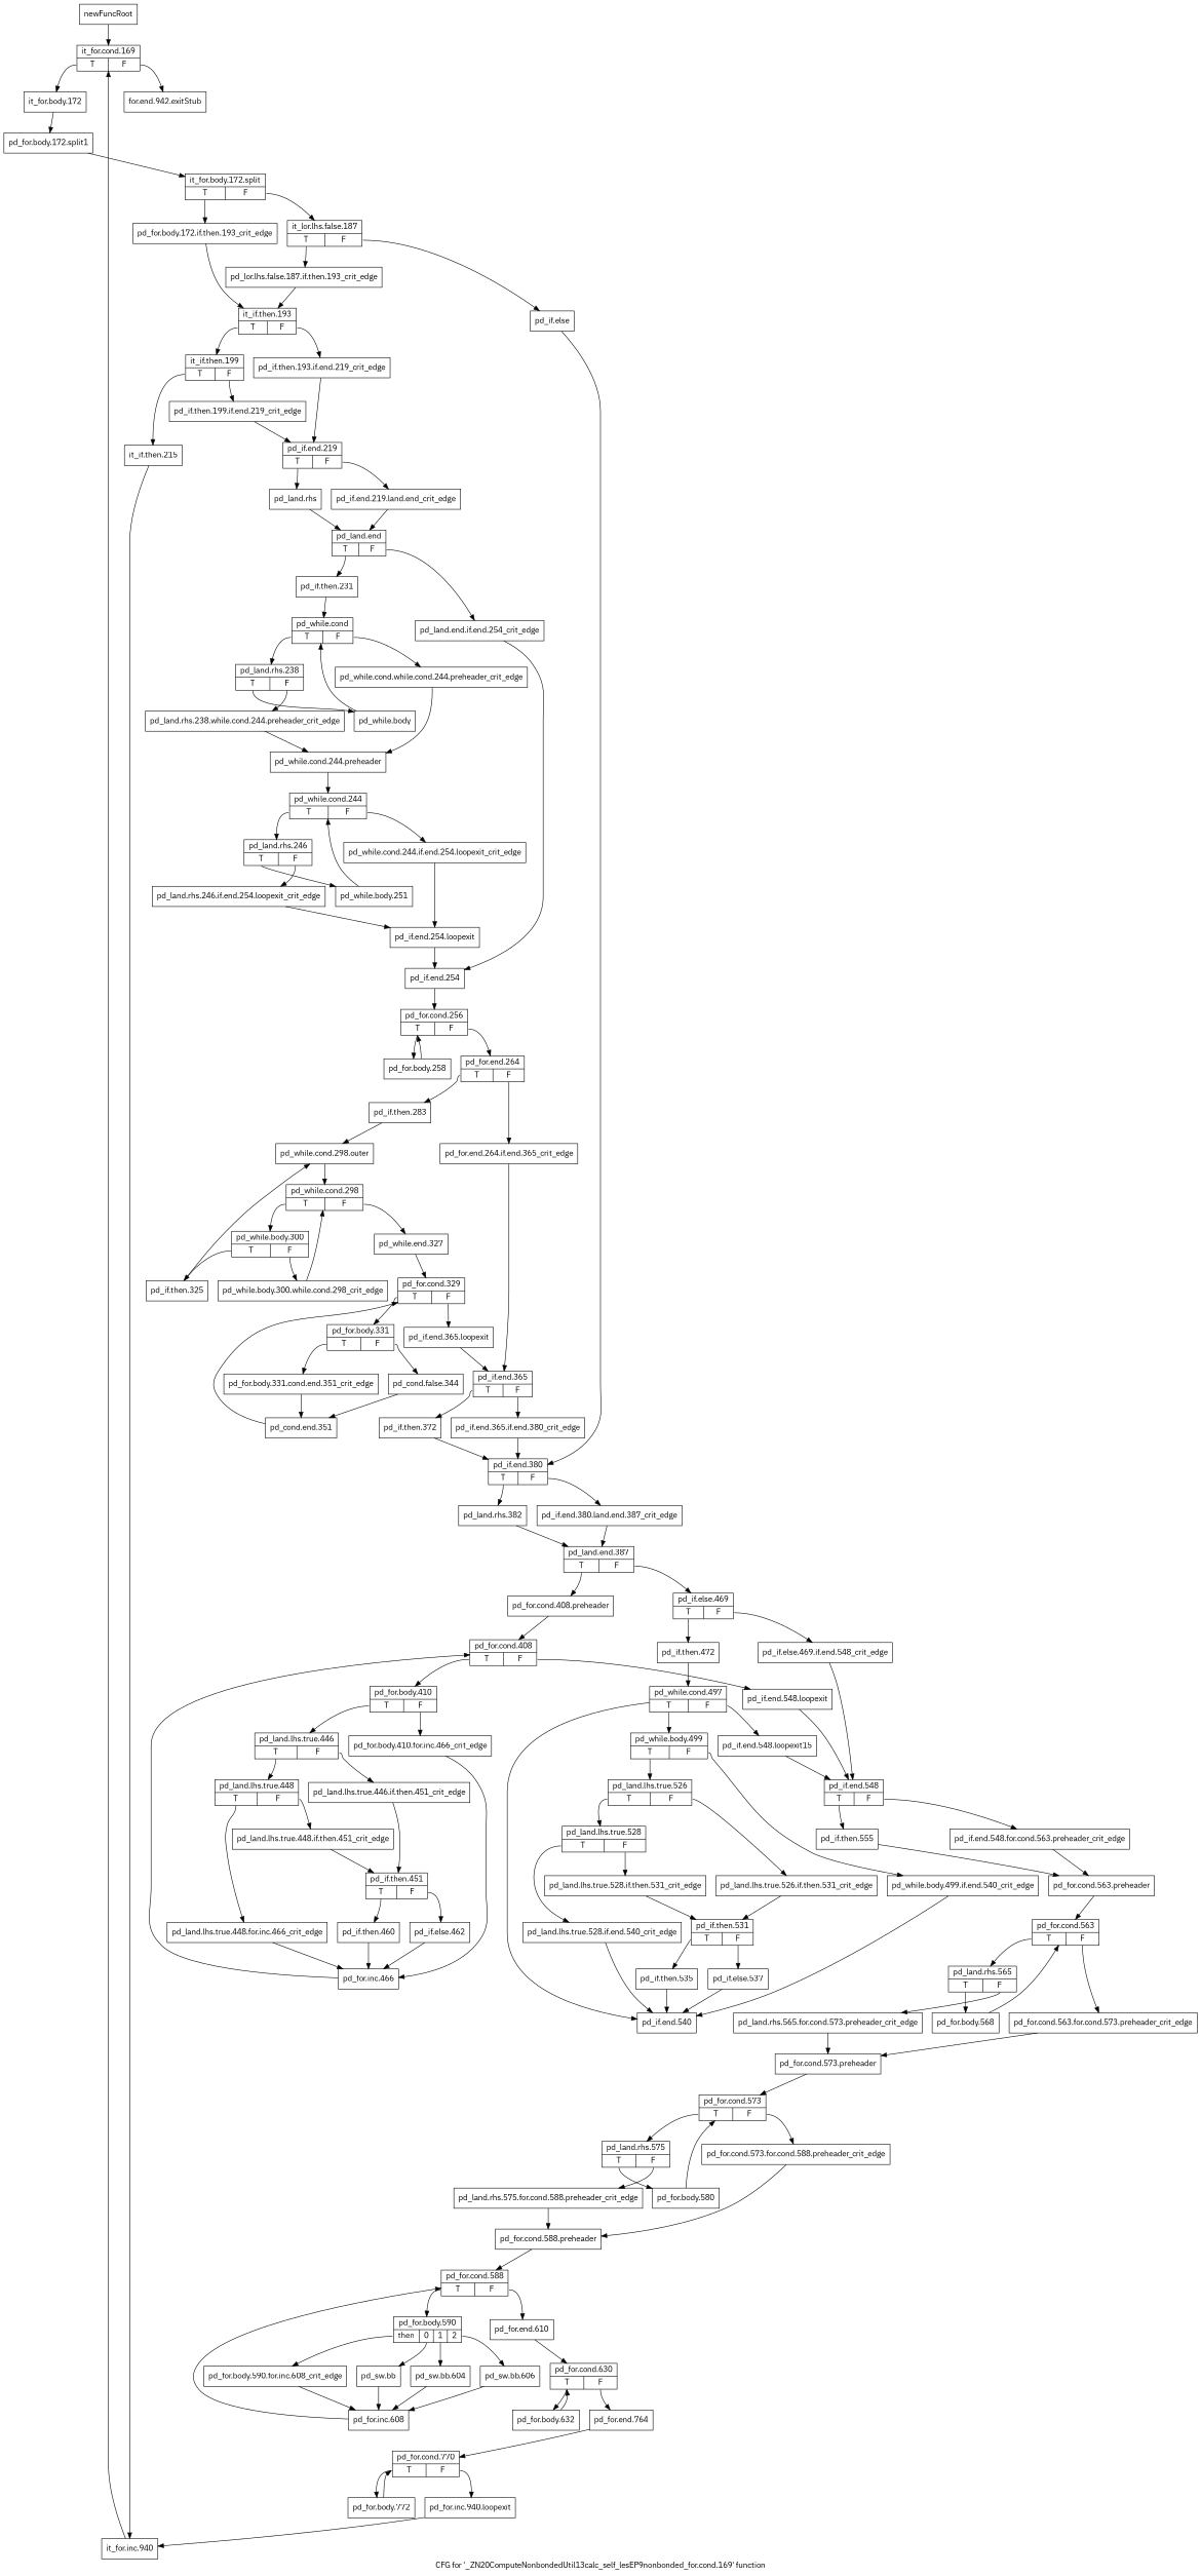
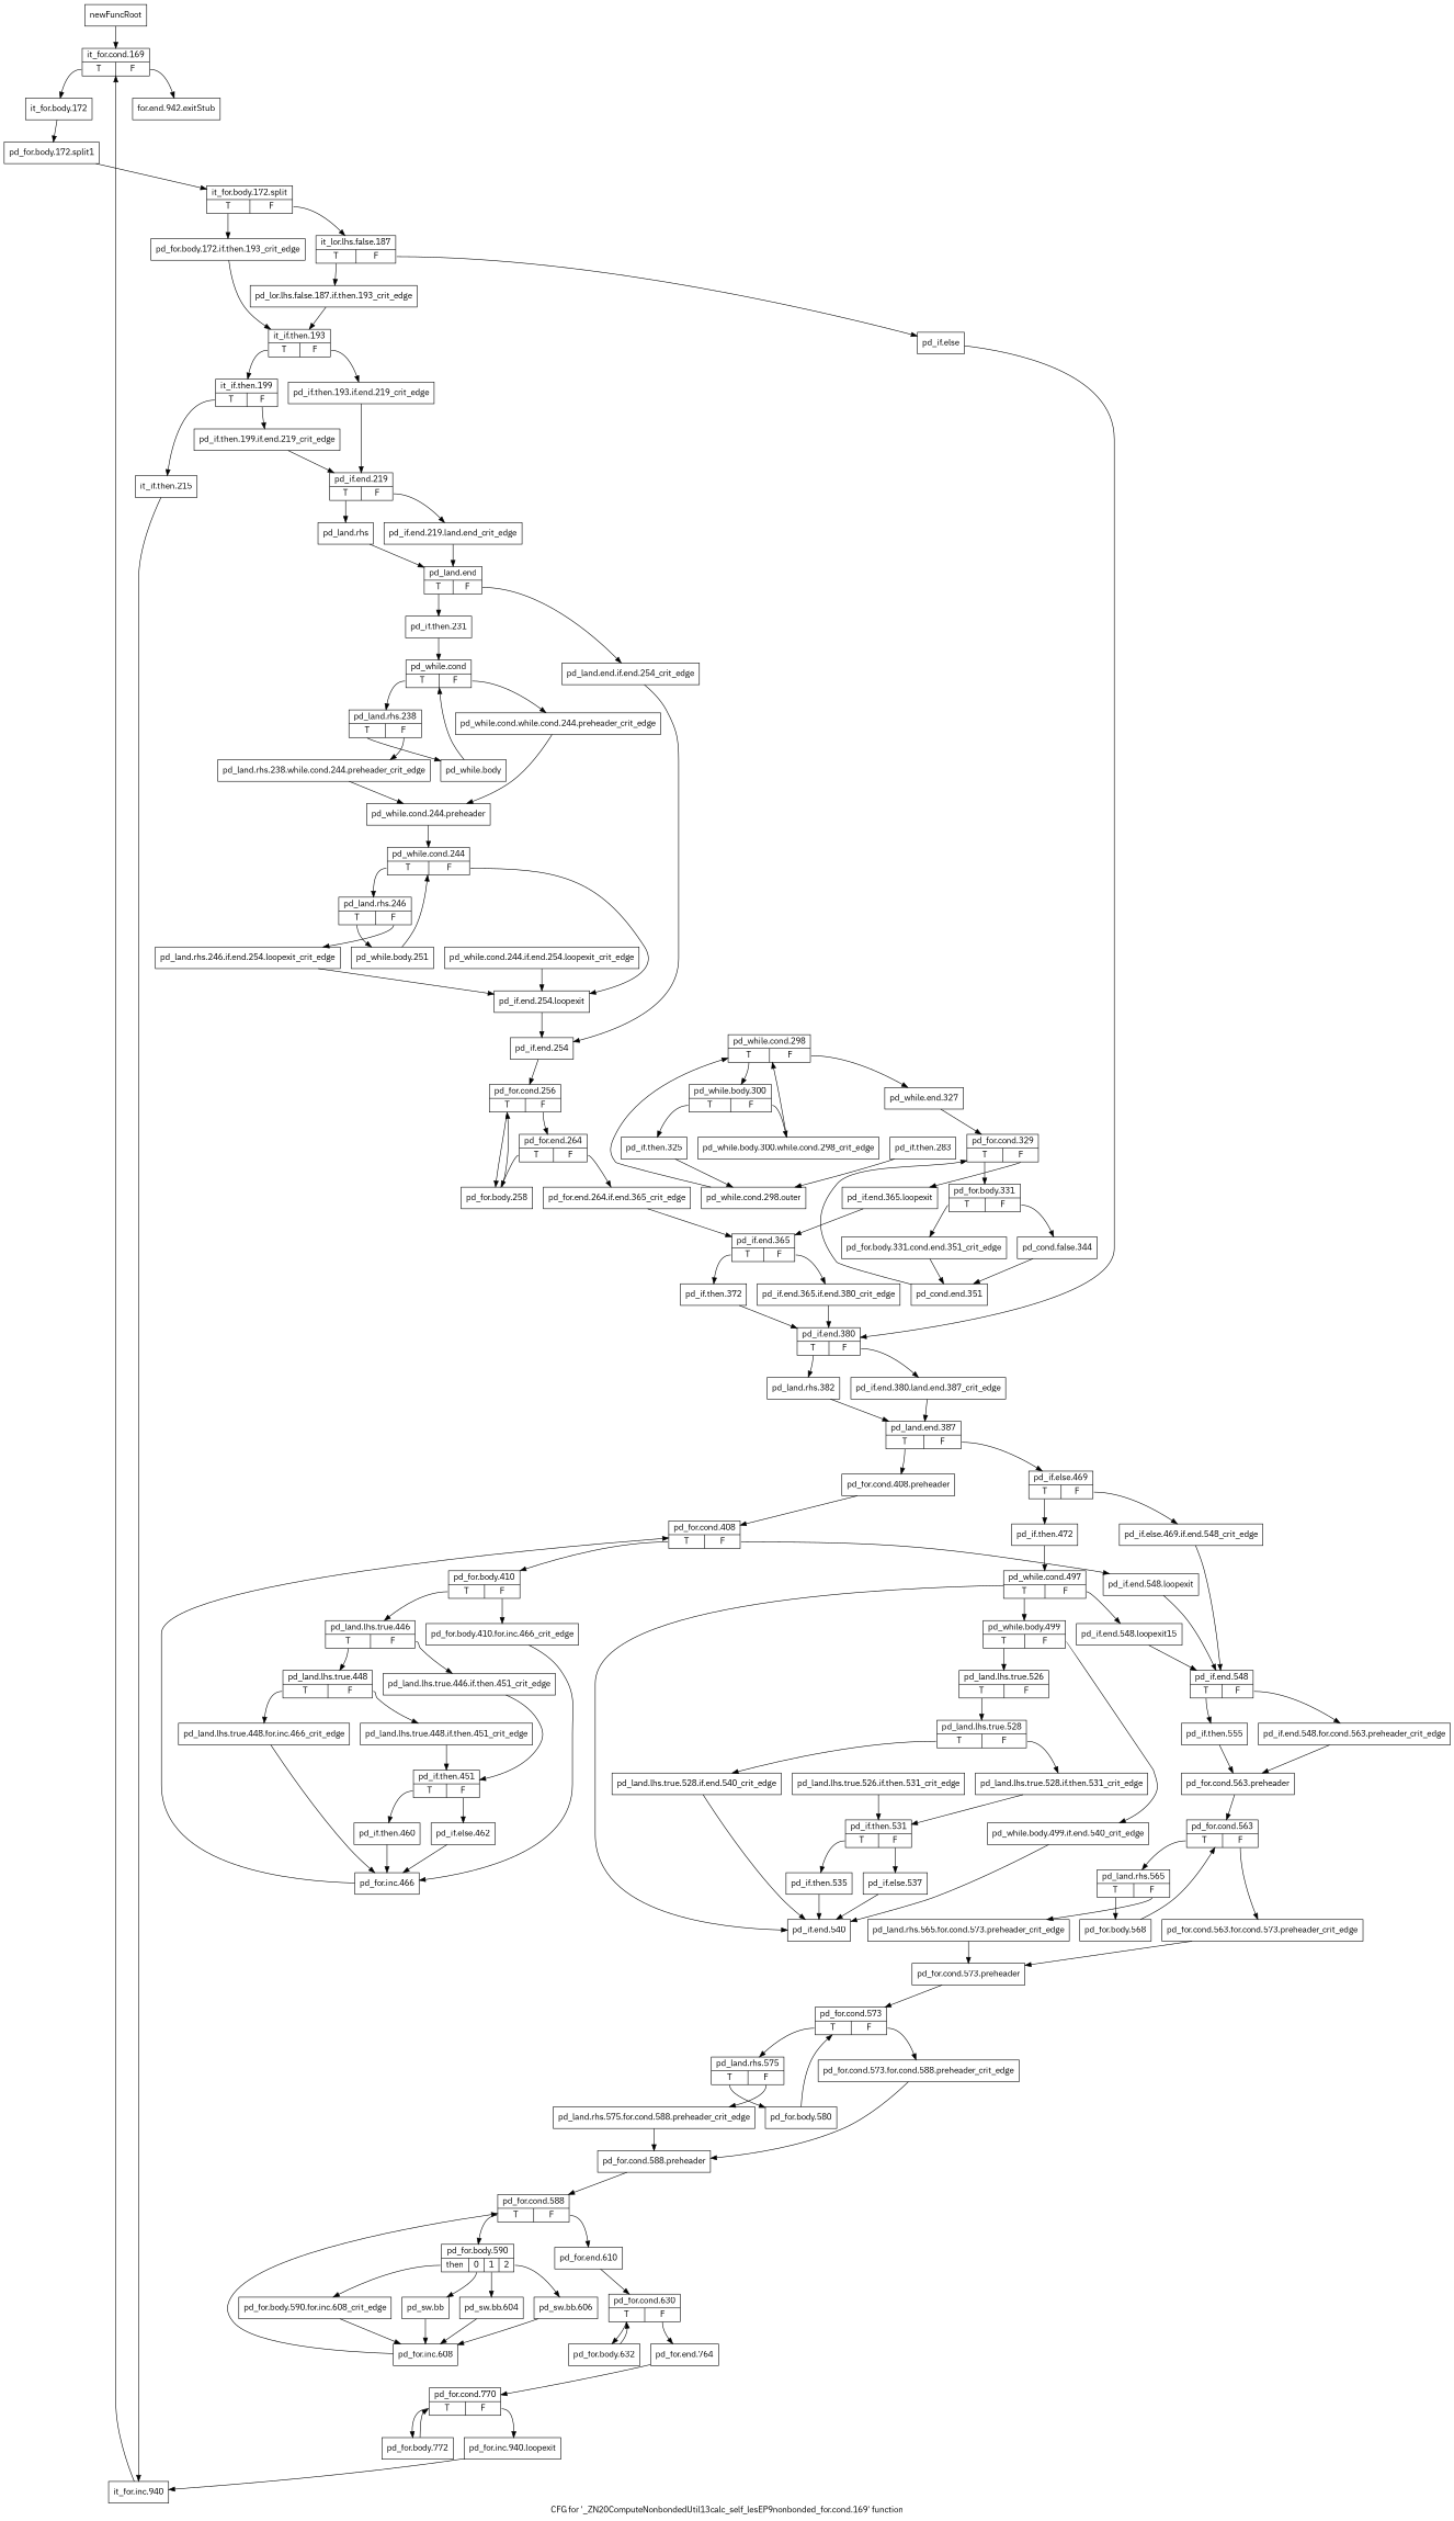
  digraph {
    fontname="IBM Plex Sans"
    label="CFG for '_ZN20ComputeNonbondedUtil13calc_self_lesEP9nonbonded_for.cond.169' function"
    node [fontname="IBM Plex Sans" shape=record]
    edge [fontname="IBM Plex Sans"]
    n1 [label="{newFuncRoot}"]
    n2 [label="{it_for.cond.169|{<s0>T|<s1>F}}"]
    n3 [label="{for.end.942.exitStub}"]
    n4 [label="{it_for.body.172}"]
    n5 [label="{pd_for.body.172.split1}"]
    n6 [label="{it_for.body.172.split|{<s0>T|<s1>F}}"]
    n7 [label="{pd_for.body.172.if.then.193_crit_edge}"]
    n8 [label="{it_lor.lhs.false.187|{<s0>T|<s1>F}}"]
    n9 [label="{it_if.then.193|{<s0>T|<s1>F}}"]
    n10 [label="{pd_lor.lhs.false.187.if.then.193_crit_edge}"]
    n11 [label="{pd_if.else}"]
    n12 [label="{it_if.then.199|{<s0>T|<s1>F}}"]
    n13 [label="{pd_if.then.193.if.end.219_crit_edge}"]
    n14 [label="{pd_if.end.380|{<s0>T|<s1>F}}"]
    n15 [label="{pd_land.rhs.382}"]
    n16 [label="{pd_if.end.380.land.end.387_crit_edge}"]
    n17 [label="{pd_land.end.387|{<s0>T|<s1>F}}"]
    n18 [label="{it_if.then.215}"]
    n19 [label="{pd_if.then.199.if.end.219_crit_edge}"]
    n20 [label="{pd_if.end.219|{<s0>T|<s1>F}}"]
    n21 [label="{it_for.inc.940}"]
    n22 [label="{pd_land.rhs}"]
    n23 [label="{pd_if.end.219.land.end_crit_edge}"]
    n24 [label="{pd_land.end|{<s0>T|<s1>F}}"]
    n25 [label="{pd_if.then.231}"]
    n26 [label="{pd_land.end.if.end.254_crit_edge}"]
    n27 [label="{pd_while.cond|{<s0>T|<s1>F}}"]
    n28 [label="{pd_if.end.254}"]
    n29 [label="{pd_land.rhs.238|{<s0>T|<s1>F}}"]
    n30 [label="{pd_while.cond.while.cond.244.preheader_crit_edge}"]
    n31 [label="{pd_for.cond.256|{<s0>T|<s1>F}}"]
    n32 [label="{pd_for.body.258}"]
    n33 [label="{pd_for.end.264|{<s0>T|<s1>F}}"]
    n34 [label="{pd_while.body}"]
    n35 [label="{pd_land.rhs.238.while.cond.244.preheader_crit_edge}"]
    n36 [label="{pd_while.cond.244.preheader}"]
    n37 [label="{pd_while.cond.244|{<s0>T|<s1>F}}"]
    n38 [label="{pd_land.rhs.246|{<s0>T|<s1>F}}"]
    n39 [label="{pd_while.cond.244.if.end.254.loopexit_crit_edge}"]
    n40 [label="{pd_while.body.251}"]
    n41 [label="{pd_land.rhs.246.if.end.254.loopexit_crit_edge}"]
    n42 [label="{pd_if.end.254.loopexit}"]
    n43 [label="{pd_if.then.283}"]
    n44 [label="{pd_for.end.264.if.end.365_crit_edge}"]
    n45 [label="{pd_while.cond.298.outer}"]
    n46 [label="{pd_if.end.365|{<s0>T|<s1>F}}"]
    n47 [label="{pd_while.cond.298|{<s0>T|<s1>F}}"]
    n48 [label="{pd_if.then.372}"]
    n49 [label="{pd_if.end.365.if.end.380_crit_edge}"]
    n50 [label="{pd_while.body.300|{<s0>T|<s1>F}}"]
    n51 [label="{pd_while.end.327}"]
    n52 [label="{pd_if.then.325}"]
    n53 [label="{pd_while.body.300.while.cond.298_crit_edge}"]
    n54 [label="{pd_for.cond.329|{<s0>T|<s1>F}}"]
    n55 [label="{pd_for.body.331|{<s0>T|<s1>F}}"]
    n56 [label="{pd_if.end.365.loopexit}"]
    n57 [label="{pd_for.body.331.cond.end.351_crit_edge}"]
    n58 [label="{pd_cond.false.344}"]
    n59 [label="{pd_cond.end.351}"]
    n60 [label="{pd_for.cond.408.preheader}"]
    n61 [label="{pd_if.else.469|{<s0>T|<s1>F}}"]
    n62 [label="{pd_for.cond.408|{<s0>T|<s1>F}}"]
    n63 [label="{pd_if.then.472}"]
    n64 [label="{pd_if.else.469.if.end.548_crit_edge}"]
    n65 [label="{pd_for.body.410|{<s0>T|<s1>F}}"]
    n66 [label="{pd_if.end.548.loopexit}"]
    n67 [label="{pd_while.cond.497|{<s0>T|<s1>F}}"]
    n68 [label="{pd_if.end.548|{<s0>T|<s1>F}}"]
    n69 [label="{pd_while.body.499|{<s0>T|<s1>F}}"]
    n70 [label="{pd_if.end.548.loopexit15}"]
    n71 [label="{pd_if.end.540}"]
    n72 [label="{pd_if.then.555}"]
    n73 [label="{pd_if.end.548.for.cond.563.preheader_crit_edge}"]
    n74 [label="{pd_for.cond.563.preheader}"]
    n75 [label="{pd_land.lhs.true.526|{<s0>T|<s1>F}}"]
    n76 [label="{pd_while.body.499.if.end.540_crit_edge}"]
    n77 [label="{pd_land.lhs.true.528|{<s0>T|<s1>F}}"]
    n78 [label="{pd_land.lhs.true.526.if.then.531_crit_edge}"]
    n79 [label="{pd_land.lhs.true.528.if.end.540_crit_edge}"]
    n80 [label="{pd_land.lhs.true.528.if.then.531_crit_edge}"]
    n81 [label="{pd_if.then.531|{<s0>T|<s1>F}}"]
    n82 [label="{pd_if.then.535}"]
    n83 [label="{pd_if.else.537}"]
    n84 [label="{pd_land.lhs.true.446|{<s0>T|<s1>F}}"]
    n85 [label="{pd_for.body.410.for.inc.466_crit_edge}"]
    n86 [label="{pd_land.lhs.true.448|{<s0>T|<s1>F}}"]
    n87 [label="{pd_land.lhs.true.446.if.then.451_crit_edge}"]
    n88 [label="{pd_for.inc.466}"]
    n89 [label="{pd_for.cond.563|{<s0>T|<s1>F}}"]
    n90 [label="{pd_land.rhs.565|{<s0>T|<s1>F}}"]
    n91 [label="{pd_for.cond.563.for.cond.573.preheader_crit_edge}"]
    n92 [label="{pd_for.body.568}"]
    n93 [label="{pd_land.rhs.565.for.cond.573.preheader_crit_edge}"]
    n94 [label="{pd_for.cond.573.preheader}"]
    n95 [label="{pd_for.cond.573|{<s0>T|<s1>F}}"]
    n96 [label="{pd_land.rhs.575|{<s0>T|<s1>F}}"]
    n97 [label="{pd_for.cond.573.for.cond.588.preheader_crit_edge}"]
    n98 [label="{pd_for.body.580}"]
    n99 [label="{pd_land.rhs.575.for.cond.588.preheader_crit_edge}"]
    n100 [label="{pd_for.cond.588.preheader}"]
    n101 [label="{pd_for.cond.588|{<s0>T|<s1>F}}"]
    n102 [label="{pd_for.body.590|{<s0>then|<s1>0|<s2>1|<s3>2}}"]
    n103 [label="{pd_for.end.610}"]
    n104 [label="{pd_for.body.590.for.inc.608_crit_edge}"]
    n105 [label="{pd_sw.bb}"]
    n106 [label="{pd_sw.bb.604}"]
    n107 [label="{pd_sw.bb.606}"]
    n108 [label="{pd_for.cond.630|{<s0>T|<s1>F}}"]
    n109 [label="{pd_for.inc.608}"]
    n110 [label="{pd_for.body.632}"]
    n111 [label="{pd_for.end.764}"]
    n112 [label="{pd_for.cond.770|{<s0>T|<s1>F}}"]
    n113 [label="{pd_for.body.772}"]
    n114 [label="{pd_for.inc.940.loopexit}"]
    n115 [label="{pd_land.lhs.true.448.for.inc.466_crit_edge}"]
    n116 [label="{pd_land.lhs.true.448.if.then.451_crit_edge}"]
    n117 [label="{pd_if.then.451|{<s0>T|<s1>F}}"]
    n118 [label="{pd_if.then.460}"]
    n119 [label="{pd_if.else.462}"]
    n1 -> n2
    n2 -> n3 [tailport=s1]
    n2 -> n4 [tailport=s0]
    n4 -> n5
    n5 -> n6
    n6 -> n7 [tailport=s0]
    n6 -> n8 [tailport=s1]
    n7 -> n9
    n8 -> n10 [tailport=s0]
    n8 -> n11 [tailport=s1]
    n9 -> n12 [tailport=s0]
    n9 -> n13 [tailport=s1]
    n10 -> n9
    n11 -> n14
    n12 -> n18 [tailport=s0]
    n12 -> n19 [tailport=s1]
    n13 -> n20
    n14 -> n15 [tailport=s0]
    n14 -> n16 [tailport=s1]
    n15 -> n17
    n16 -> n17
    n17 -> n60 [tailport=s0]
    n17 -> n61 [tailport=s1]
    n18 -> n21
    n19 -> n20
    n20 -> n22 [tailport=s0]
    n20 -> n23 [tailport=s1]
    n21 -> n2
    n22 -> n24
    n23 -> n24
    n24 -> n25 [tailport=s0]
    n24 -> n26 [tailport=s1]
    n25 -> n27
    n26 -> n28
    n27 -> n29 [tailport=s0]
    n27 -> n30 [tailport=s1]
    n28 -> n31
    n29 -> n34 [tailport=s0]
    n29 -> n35 [tailport=s1]
    n30 -> n36
    n31 -> n32 [tailport=s0]
    n31 -> n33 [tailport=s1]
    n32 -> n31
-   n33 -> n43 [tailport=s0]
+   n33 -> n32 [tailport=s0]
    n33 -> n44 [tailport=s1]
    n34 -> n27
    n35 -> n36
    n36 -> n37
    n37 -> n38 [tailport=s0]
-   n37 -> n39 [tailport=s1]
+   n37 -> n42 [tailport=s1]
    n38 -> n40 [tailport=s0]
    n38 -> n41 [tailport=s1]
    n39 -> n42
    n40 -> n37
    n41 -> n42
    n42 -> n28
    n43 -> n45
    n44 -> n46
    n45 -> n47
    n46 -> n48 [tailport=s0]
    n46 -> n49 [tailport=s1]
    n47 -> n50 [tailport=s0]
    n47 -> n51 [tailport=s1]
    n48 -> n14
    n49 -> n14
    n50 -> n52 [tailport=s0]
    n50 -> n53 [tailport=s1]
    n51 -> n54
    n52 -> n45
    n53 -> n47
    n54 -> n55 [tailport=s0]
    n54 -> n56 [tailport=s1]
    n55 -> n57 [tailport=s0]
    n55 -> n58 [tailport=s1]
    n56 -> n46
    n57 -> n59
    n58 -> n59
    n59 -> n54
    n60 -> n62
    n61 -> n63 [tailport=s0]
    n61 -> n64 [tailport=s1]
    n62 -> n65 [tailport=s0]
    n62 -> n66 [tailport=s1]
    n63 -> n67
    n64 -> n68
    n65 -> n84 [tailport=s0]
    n65 -> n85 [tailport=s1]
    n66 -> n68
    n67 -> n69 [tailport=s0]
    n67 -> n70 [tailport=s1]
    n67 -> n71
    n68 -> n72 [tailport=s0]
    n68 -> n73 [tailport=s1]
    n69 -> n75 [tailport=s0]
    n69 -> n76 [tailport=s1]
    n70 -> n68
    n72 -> n74
    n73 -> n74
    n74 -> n89
    n75 -> n77 [tailport=s0]
-   n75 -> n78 [tailport=s1]
    n76 -> n71
    n77 -> n79 [tailport=s0]
    n77 -> n80 [tailport=s1]
    n78 -> n81
    n79 -> n71
    n80 -> n81
    n81 -> n82 [tailport=s0]
    n81 -> n83 [tailport=s1]
    n82 -> n71
    n83 -> n71
    n84 -> n86 [tailport=s0]
    n84 -> n87 [tailport=s1]
    n85 -> n88
    n86 -> n115 [tailport=s0]
    n86 -> n116 [tailport=s1]
    n87 -> n117
    n88 -> n62
    n89 -> n90 [tailport=s0]
    n89 -> n91 [tailport=s1]
    n90 -> n92 [tailport=s0]
    n90 -> n93 [tailport=s1]
    n91 -> n94
    n92 -> n89
    n93 -> n94
    n94 -> n95
    n95 -> n96 [tailport=s0]
    n95 -> n97 [tailport=s1]
    n96 -> n98 [tailport=s0]
    n96 -> n99 [tailport=s1]
    n97 -> n100
    n98 -> n95
    n99 -> n100
    n100 -> n101
    n101 -> n102 [tailport=s0]
    n101 -> n103 [tailport=s1]
    n102 -> n104 [tailport=s0]
    n102 -> n105 [tailport=s1]
    n102 -> n106 [tailport=s2]
    n102 -> n107 [tailport=s3]
    n103 -> n108
    n104 -> n109
    n105 -> n109
    n106 -> n109
    n107 -> n109
    n108 -> n110 [tailport=s0]
    n108 -> n111 [tailport=s1]
    n109 -> n101
    n110 -> n108
    n111 -> n112
    n112 -> n113 [tailport=s0]
    n112 -> n114 [tailport=s1]
    n113 -> n112
    n114 -> n21
    n115 -> n88
    n116 -> n117
    n117 -> n118 [tailport=s0]
    n117 -> n119 [tailport=s1]
    n118 -> n88
    n119 -> n88
  }
